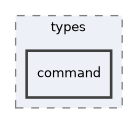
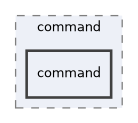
  digraph {
    compound=true
    n1 [color=grey25 fillcolor="#edf0f7" fontname=Helvetica fontsize=10 label=command shape=box style="filled,bold,"]
    subgraph cluster_1 {
      bgcolor="#edf0f7"
      fontname=Helvetica
      fontsize=10
-     label=types
+     label=command
      pencolor=grey50
      style="filled,dashed,"
      n1
    }
  }
